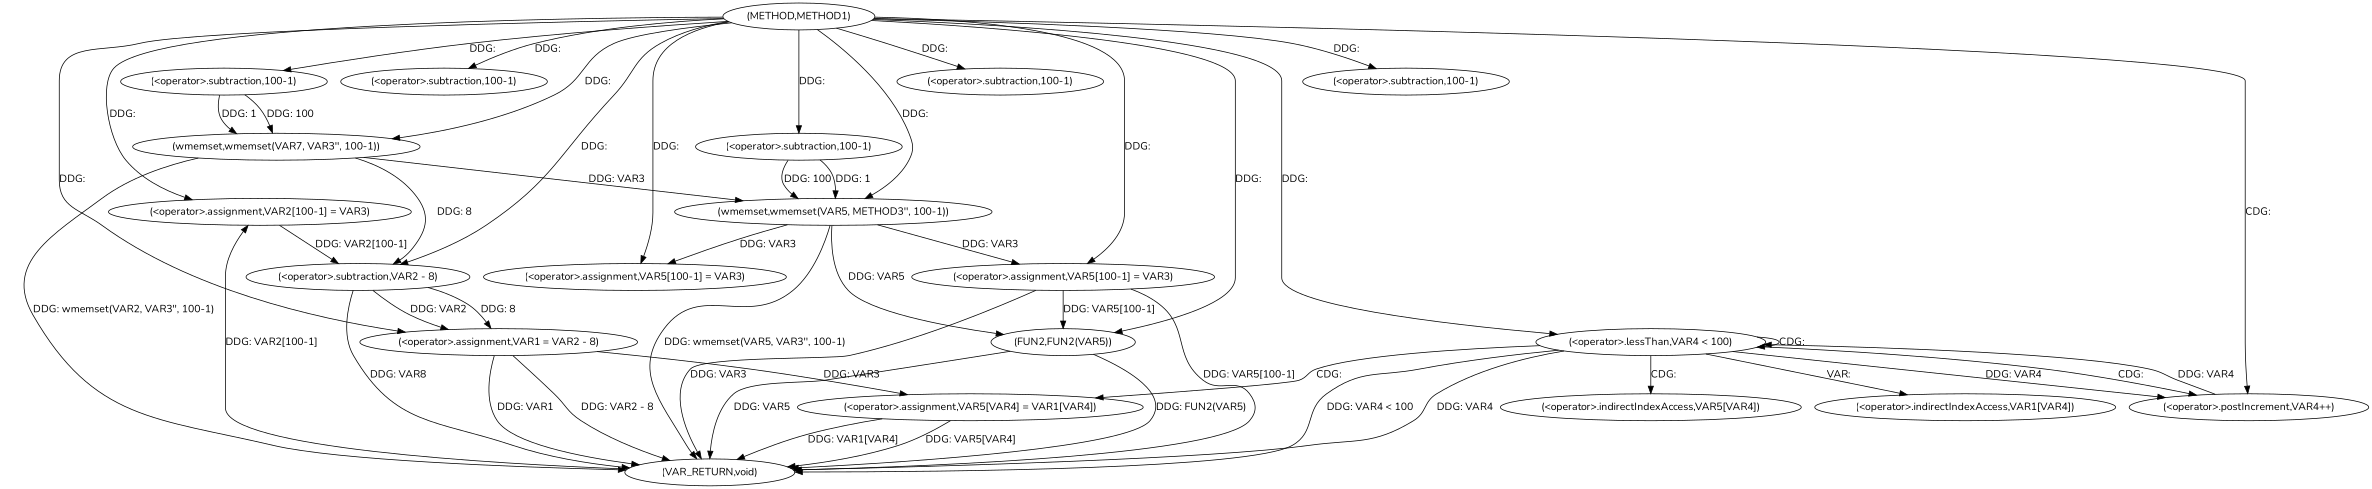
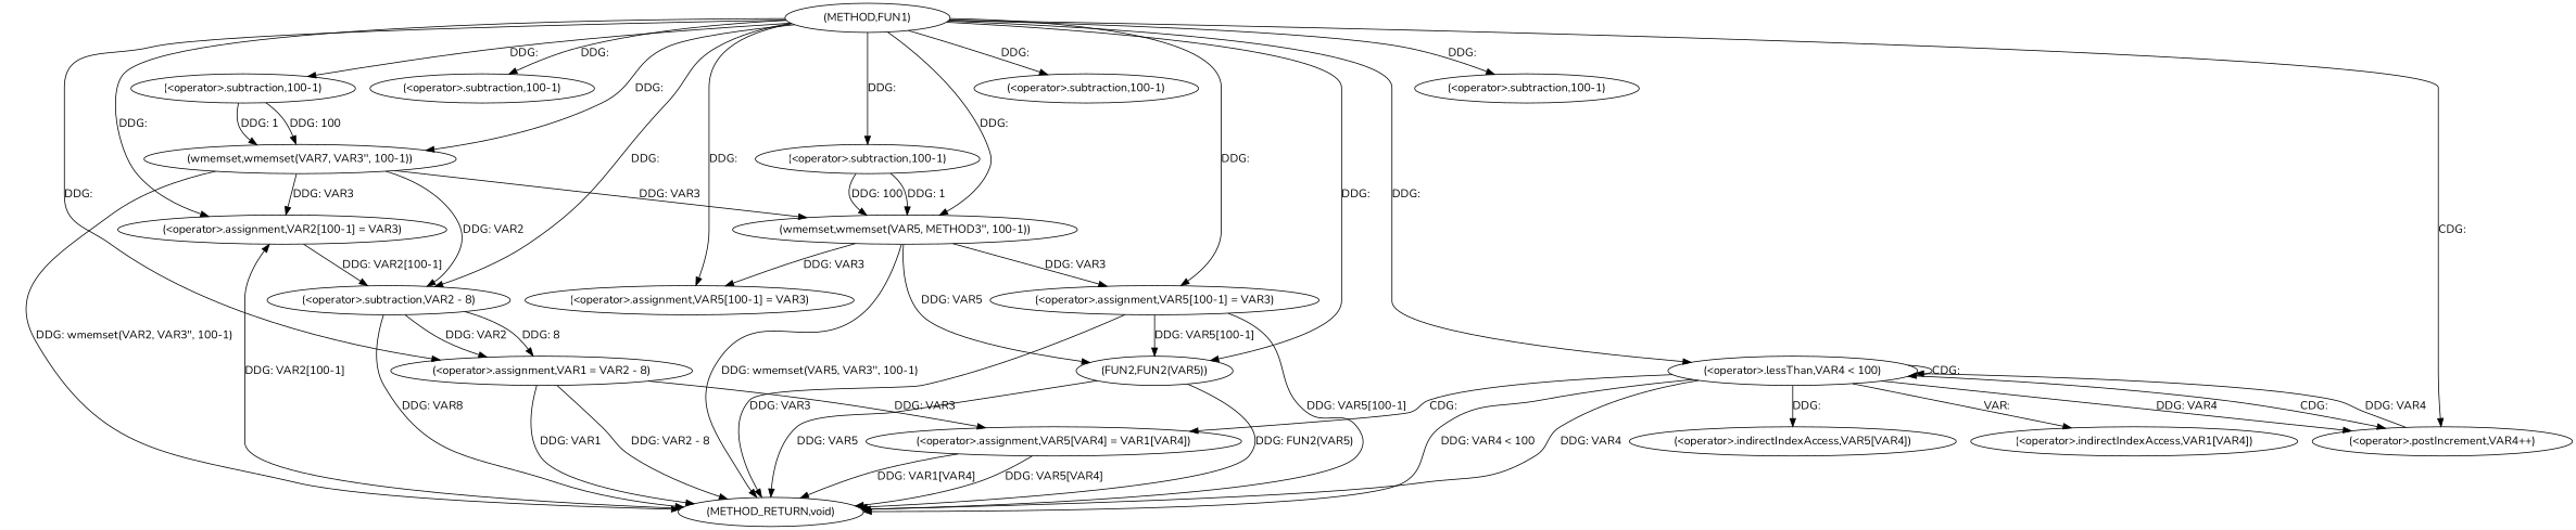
  digraph {
    fontname=Nunito
    node [fontname=Nunito]
    edge [fontname=Nunito]
-   n1 [label="(METHOD,METHOD1)"]
+   n1 [label="(METHOD,FUN1)"]
    n2 [label="(wmemset,wmemset(VAR7, VAR3'', 100-1))"]
    n3 [label="(<operator>.subtraction,100-1)"]
    n4 [label="(<operator>.assignment,VAR2[100-1] = VAR3)"]
    n5 [label="(<operator>.subtraction,100-1)"]
    n6 [label="(<operator>.assignment,VAR1 = VAR2 - 8)"]
    n7 [label="(<operator>.subtraction,VAR2 - 8)"]
    n8 [label="(wmemset,wmemset(VAR5, METHOD3'', 100-1))"]
    n9 [label="(<operator>.subtraction,100-1)"]
    n10 [label="(<operator>.assignment,VAR5[100-1] = VAR3)"]
    n11 [label="(<operator>.subtraction,100-1)"]
    n12 [label="(<operator>.lessThan,VAR4 < 100)"]
    n13 [label="(<operator>.postIncrement,VAR4++)"]
    n14 [label="(<operator>.assignment,VAR5[100-1] = VAR3)"]
    n15 [label="(<operator>.subtraction,100-1)"]
    n16 [label="(FUN2,FUN2(VAR5))"]
-   n17 [label="(VAR_RETURN,void)"]
+   n17 [label="(METHOD_RETURN,void)"]
    n18 [label="(<operator>.assignment,VAR5[VAR4] = VAR1[VAR4])"]
    n19 [label="(<operator>.indirectIndexAccess,VAR5[VAR4])"]
    n20 [label="(<operator>.indirectIndexAccess,VAR1[VAR4])"]
    n1 -> n2 [label="DDG: "]
    n1 -> n3 [label="DDG: "]
    n1 -> n4 [label="DDG: "]
    n1 -> n5 [label="DDG: "]
    n1 -> n6 [label="DDG: "]
    n1 -> n7 [label="DDG: "]
    n1 -> n8 [label="DDG: "]
    n1 -> n9 [label="DDG: "]
    n1 -> n10 [label="DDG: "]
    n1 -> n11 [label="DDG: "]
    n1 -> n12 [label="DDG: "]
    n1 -> n13 [label="CDG: "]
    n1 -> n14 [label="DDG: "]
    n1 -> n15 [label="DDG: "]
    n1 -> n16 [label="DDG: "]
-   n2 -> n7 [label="DDG: 8"]
+   n2 -> n4 [label="DDG: VAR3"]
+   n2 -> n7 [label="DDG: VAR2"]
    n2 -> n8 [label="DDG: VAR3"]
    n2 -> n17 [label="DDG: wmemset(VAR2, VAR3'', 100-1)"]
    n3 -> n2 [label="DDG: 100"]
    n3 -> n2 [label="DDG: 1"]
    n4 -> n7 [label="DDG: VAR2[100-1]"]
    n6 -> n17 [label="DDG: VAR1"]
    n6 -> n17 [label="DDG: VAR2 - 8"]
    n6 -> n18 [label="DDG: VAR3"]
    n7 -> n6 [label="DDG: VAR2"]
    n7 -> n6 [label="DDG: 8"]
    n7 -> n17 [label="DDG: VAR8"]
    n8 -> n10 [label="DDG: VAR3"]
    n8 -> n14 [label="DDG: VAR3"]
    n8 -> n16 [label="DDG: VAR5"]
    n8 -> n17 [label="DDG: wmemset(VAR5, VAR3'', 100-1)"]
    n9 -> n8 [label="DDG: 100"]
    n9 -> n8 [label="DDG: 1"]
    n12 -> n12 [label="CDG: "]
    n12 -> n13 [label="DDG: VAR4"]
    n12 -> n13 [label="CDG: "]
    n12 -> n17 [label="DDG: VAR4 < 100"]
    n12 -> n17 [label="DDG: VAR4"]
    n12 -> n18 [label="CDG: "]
-   n12 -> n19 [label="CDG: "]
+   n12 -> n19 [label="DDG: "]
    n12 -> n20 [label="VAR: "]
    n13 -> n12 [label="DDG: VAR4"]
    n14 -> n16 [label="DDG: VAR5[100-1]"]
    n14 -> n17 [label="DDG: VAR5[100-1]"]
    n14 -> n17 [label="DDG: VAR3"]
    n16 -> n17 [label="DDG: VAR5"]
    n16 -> n17 [label="DDG: FUN2(VAR5)"]
    n17 -> n4 [label="DDG: VAR2[100-1]"]
    n18 -> n17 [label="DDG: VAR1[VAR4]"]
    n18 -> n17 [label="DDG: VAR5[VAR4]"]
  }
